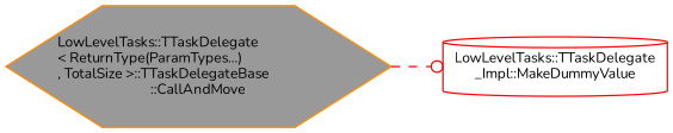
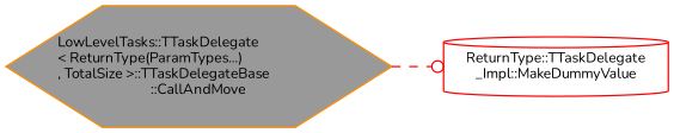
  digraph {
    rankdir=LR
    fontname=Nunito
    node [fontname=Nunito fontsize=10 style=filled]
    n1 [color=darkorange fillcolor=grey60 fontcolor=black height=0.2 label="LowLevelTasks::TTaskDelegate\l\< ReturnType(ParamTypes...)\l, TotalSize \>::TTaskDelegateBase\l::CallAndMove" shape=hexagon width=0.4]
-   n2 [color=red fillcolor=white height=0.2 label="LowLevelTasks::TTaskDelegate\l_Impl::MakeDummyValue" shape=cylinder width=0.4]
+   n2 [color=red fillcolor=white height=0.2 label="ReturnType::TTaskDelegate\l_Impl::MakeDummyValue" shape=cylinder width=0.4]
    n1 -> n2 [color=red fontname=Nunito fontsize=10 labelfontname=Helvetica labelfontsize=10 style=dashed arrowhead=odot]
  }
